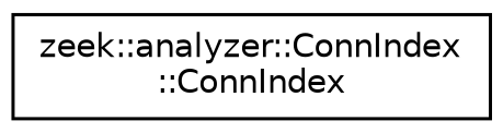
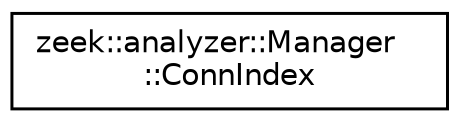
  digraph {
    rankdir=LR
-   n1 [color=black fillcolor=white fontname=Helvetica fontsize=10 height=0.2 label="zeek::analyzer::ConnIndex\l::ConnIndex" shape=record style=filled width=0.4]
+   n1 [color=black fillcolor=white fontname=Helvetica fontsize=10 height=0.2 label="zeek::analyzer::Manager\l::ConnIndex" shape=record style=filled width=0.4]
  }
